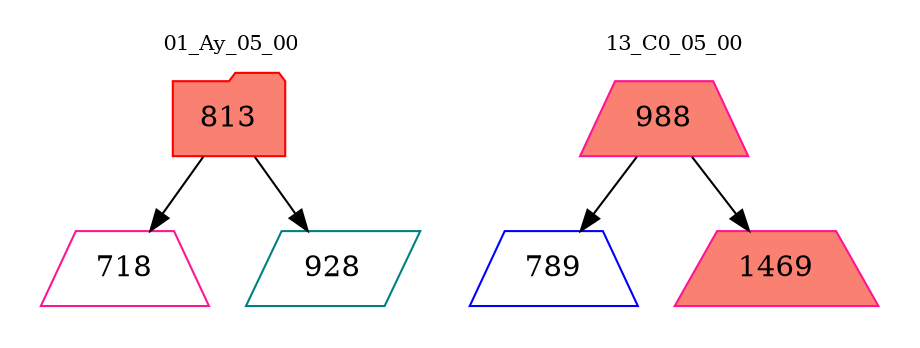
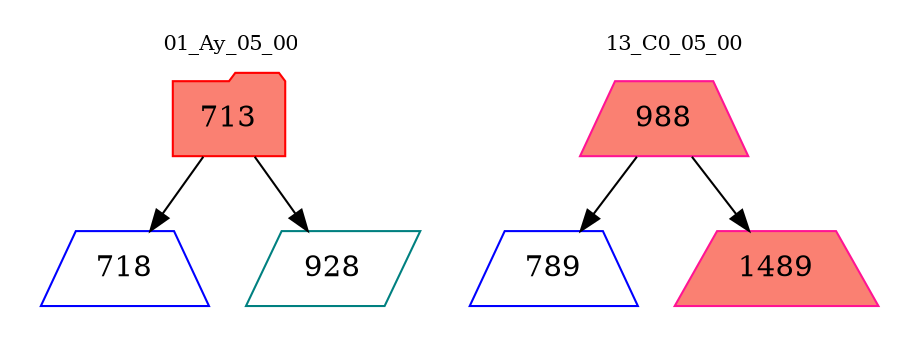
  digraph {
    node [color=blue fillcolor=salmon shape=trapezium style=filled]
    edge [color=black]
-   n1 [color=red label=813 shape=folder]
-   n2 [color=deeppink fillcolor=white label=718]
+   n1 [color=red label=713 shape=folder]
+   n2 [fillcolor=white label=718]
    n3 [color=teal fillcolor=white label=928 shape=parallelogram]
    n4 [color=deeppink label=988]
    n5 [fillcolor=white label=789]
-   n6 [color=deeppink label=1469]
+   n6 [color=deeppink label=1489]
    subgraph cluster_1 {
      color=white
      fontsize=10
      label="01_Ay_05_00"
      n1
      n2
      n3
    }
    subgraph cluster_2 {
      color=white
      fontsize=10
      label="13_C0_05_00"
      n4
      n5
      n6
    }
    n1 -> n2
    n1 -> n3
    n4 -> n5
    n4 -> n6
  }
